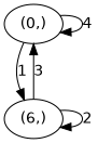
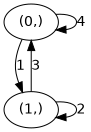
  digraph {
    fontname="DejaVu Sans"
    node [fontname="DejaVu Sans"]
    edge [fontname="DejaVu Sans"]
    "(0,)"
-   "(1,)" [label="(6,)"]
+   "(1,)"
    "(0,)" -> "(0,)" [label=4]
    "(0,)" -> "(1,)" [label=1]
    "(1,)" -> "(0,)" [label=3]
    "(1,)" -> "(1,)" [label=2]
  }
